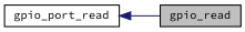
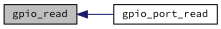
  digraph {
    rankdir=LR
    fontname="Source Code Pro"
    node [color=black fontname="Source Code Pro" fontsize=10 shape=record style=filled]
    n1 [fillcolor=grey75 fontcolor=black height=0.2 label=gpio_read width=0.4]
    n2 [fillcolor=white height=0.2 label=gpio_port_read width=0.4]
-   n2 -> n1 [color=midnightblue dir=back fontname="Source Code Pro" fontsize=10 labelfontname=Helvetica labelfontsize=10 style=solid]
+   n1 -> n2 [color=midnightblue dir=back fontname="Source Code Pro" fontsize=10 labelfontname=Helvetica labelfontsize=10 style=solid]
  }
